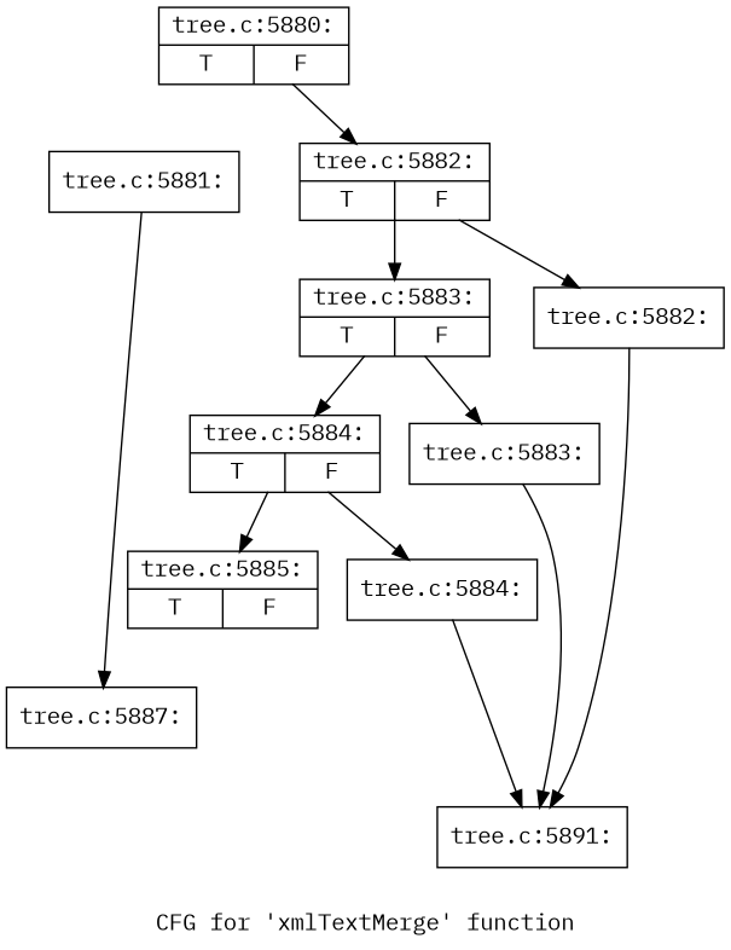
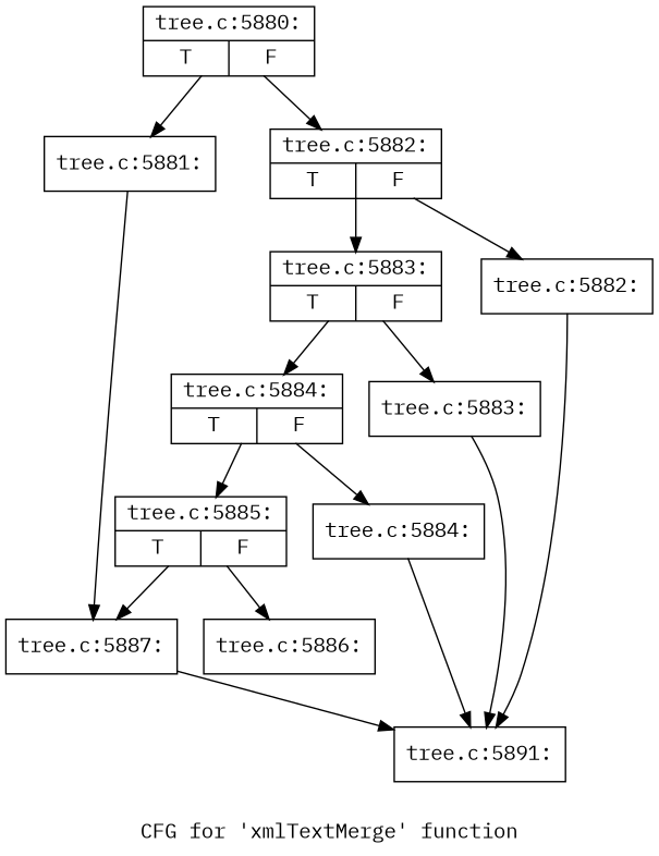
  digraph {
    fontname="IBM Plex Mono"
    label="CFG for 'xmlTextMerge' function"
    node [fontname="IBM Plex Mono" shape=record]
    edge [fontname="IBM Plex Mono"]
    n1 [label="{tree.c:5880:|{<s0>T|<s1>F}}"]
    n2 [label="{tree.c:5881:}"]
    n3 [label="{tree.c:5882:|{<s0>T|<s1>F}}"]
    n4 [label="{tree.c:5887:}"]
    n5 [label="{tree.c:5882:}"]
    n6 [label="{tree.c:5883:|{<s0>T|<s1>F}}"]
    n7 [label="{tree.c:5891:}"]
    n8 [label="{tree.c:5883:}"]
    n9 [label="{tree.c:5884:|{<s0>T|<s1>F}}"]
    n10 [label="{tree.c:5884:}"]
    n11 [label="{tree.c:5885:|{<s0>T|<s1>F}}"]
+   n12 [label="{tree.c:5886:}"]
+   n1 -> n2
    n1 -> n3
    n2 -> n4
    n3 -> n5
    n3 -> n6
+   n4 -> n7
    n5 -> n7
    n6 -> n8
    n6 -> n9
    n8 -> n7
    n9 -> n10
    n9 -> n11
    n10 -> n7
+   n11 -> n4
+   n11 -> n12
  }
